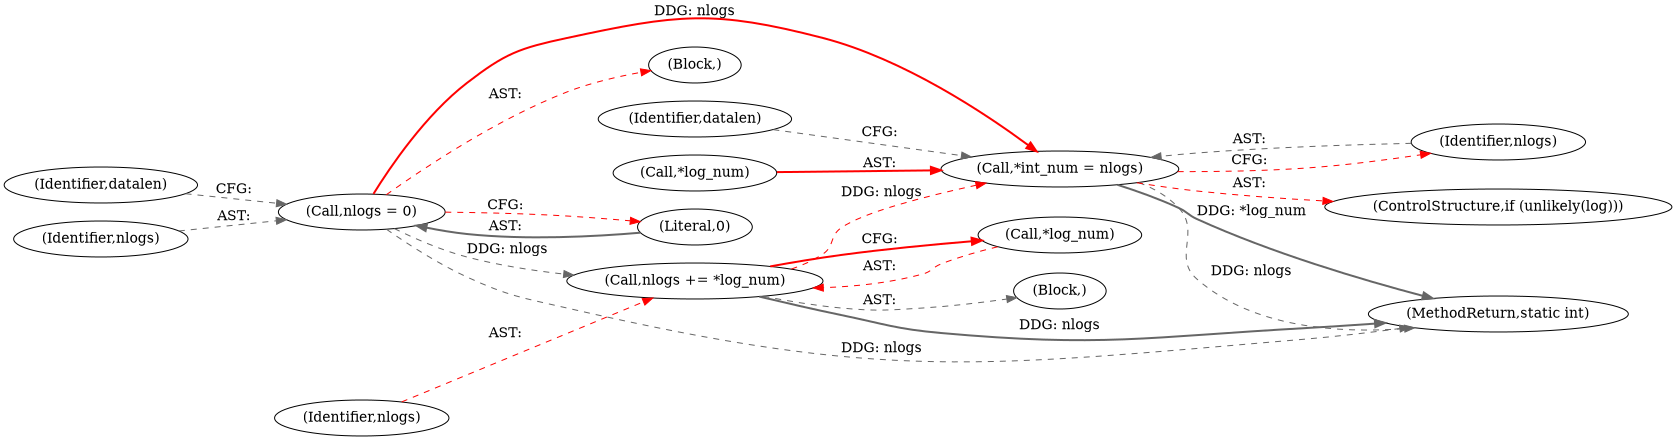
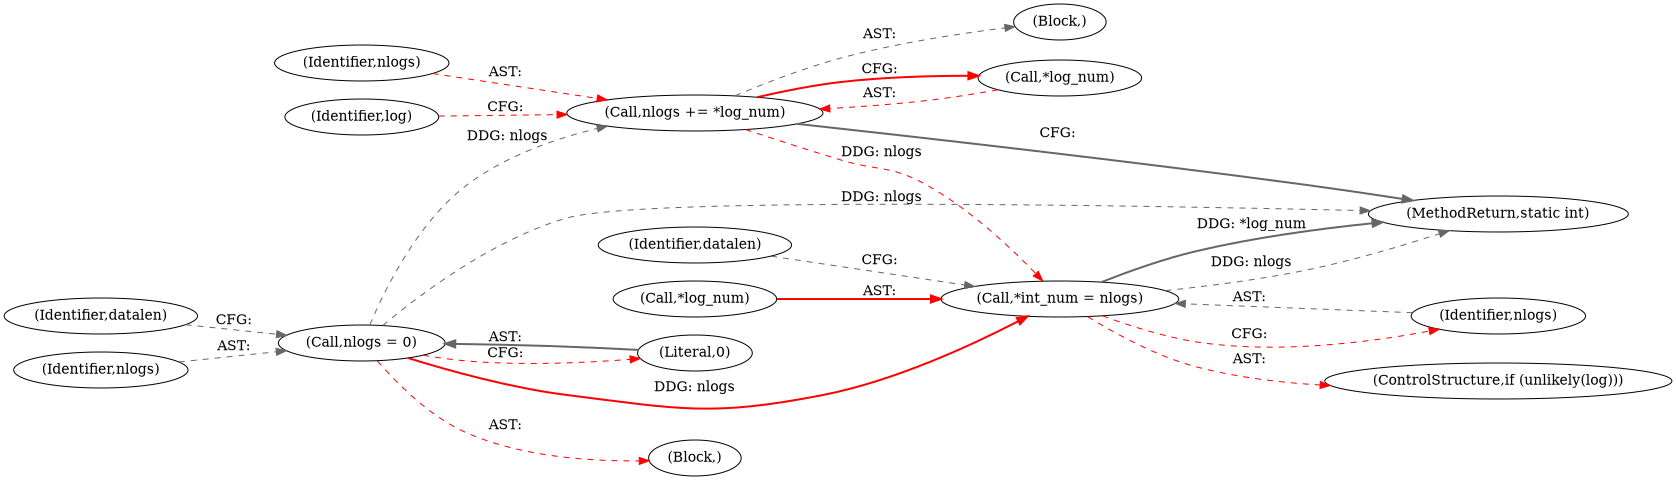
  digraph {
    rankdir=LR
    edge [color=gray40 style=dashed]
    n1 [label="(Call,*int_num = nlogs)"]
    n2 [label="(MethodReturn,static int)"]
    n3 [label="(Identifier,nlogs)"]
    n4 [label="(ControlStructure,if (unlikely(log)))"]
    n5 [label="(Call,nlogs = 0)"]
    n6 [label="(Call,nlogs += *log_num)"]
    n7 [label="(Block,)"]
    n8 [label="(Literal,0)"]
    n9 [label="(Block,)"]
    n10 [label="(Call,*log_num)"]
    n11 [label="(Identifier,datalen)"]
    n12 [label="(Identifier,datalen)"]
    n13 [label="(Identifier,nlogs)"]
+   n14 [label="(Identifier,log)"]
    n15 [label="(Call,*log_num)"]
    n16 [label="(Identifier,nlogs)"]
    n1 -> n2 [label="DDG: *log_num" style=bold]
    n1 -> n2 [label="DDG: nlogs"]
    n1 -> n3 [color=red label="CFG: "]
    n1 -> n4 [color=red label="AST: "]
    n3 -> n1 [label="AST: "]
    n5 -> n1 [color=red label="DDG: nlogs" style=bold]
    n5 -> n2 [label="DDG: nlogs"]
    n5 -> n6 [label="DDG: nlogs"]
    n5 -> n7 [color=red label="AST: "]
    n5 -> n8 [color=red label="CFG: "]
    n6 -> n1 [color=red label="DDG: nlogs"]
-   n6 -> n2 [label="DDG: nlogs" style=bold]
+   n6 -> n2 [label="CFG: " style=bold]
    n6 -> n9 [label="AST: "]
    n6 -> n10 [color=red label="CFG: " style=bold]
    n8 -> n5 [label="AST: " style=bold]
    n10 -> n6 [color=red label="AST: "]
    n11 -> n5 [label="CFG: "]
    n12 -> n1 [label="CFG: "]
    n13 -> n6 [color=red label="AST: "]
+   n14 -> n6 [color=red label="CFG: "]
    n15 -> n1 [color=red label="AST: " style=bold]
    n16 -> n5 [label="AST: "]
  }
